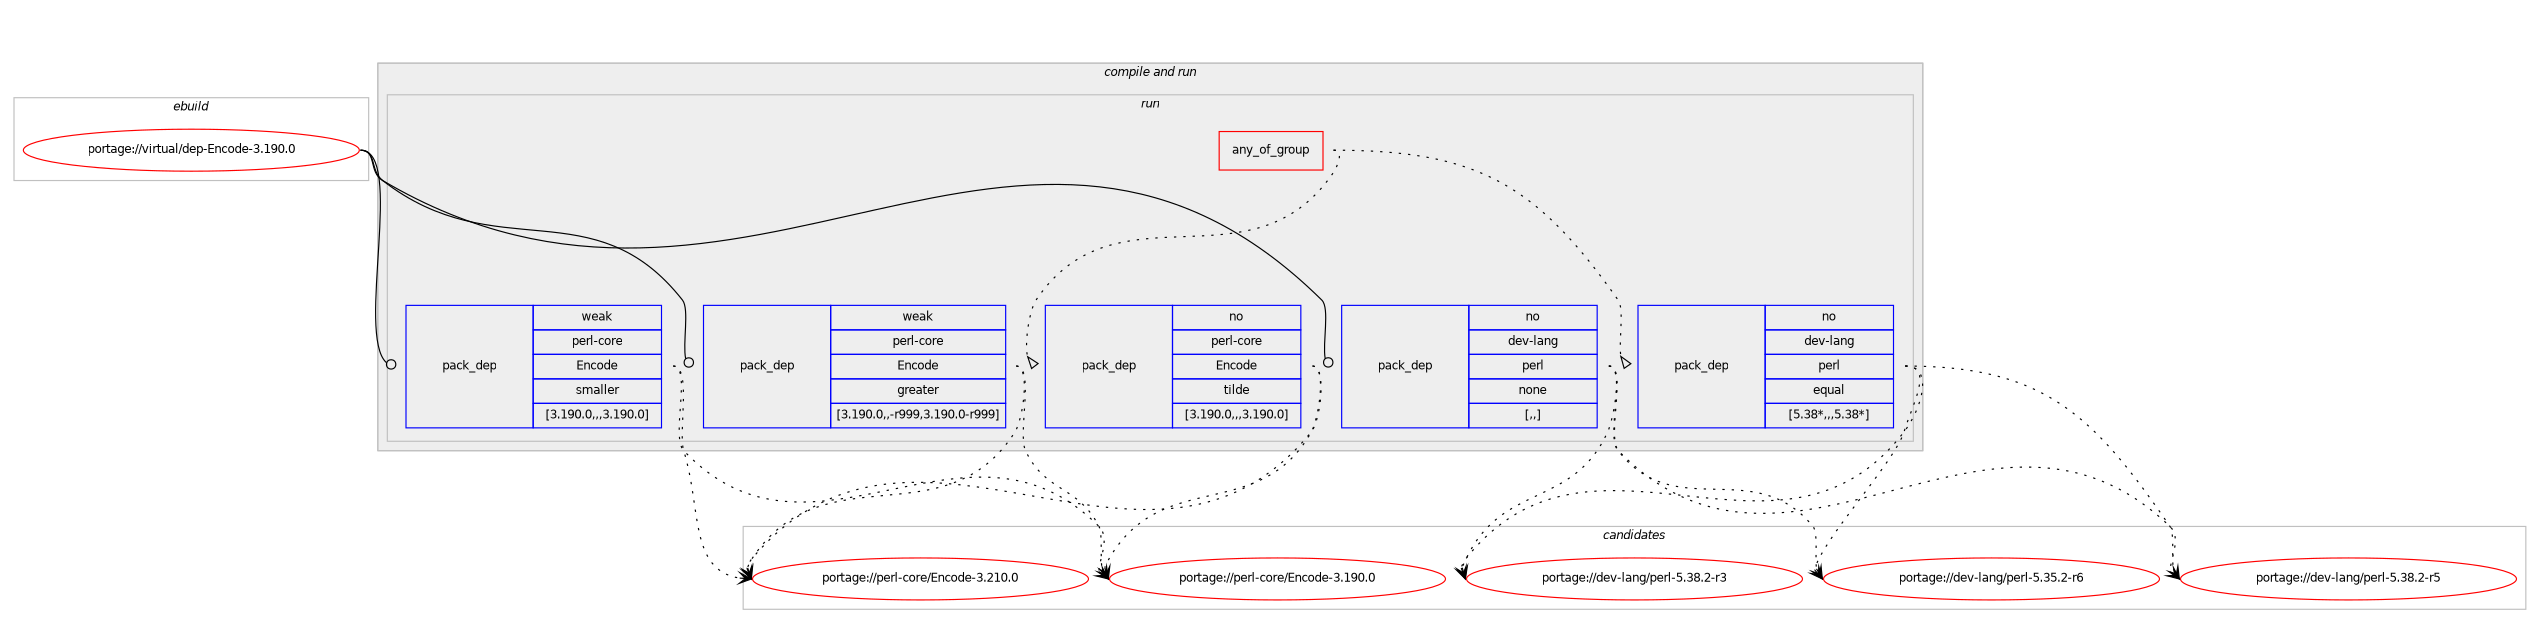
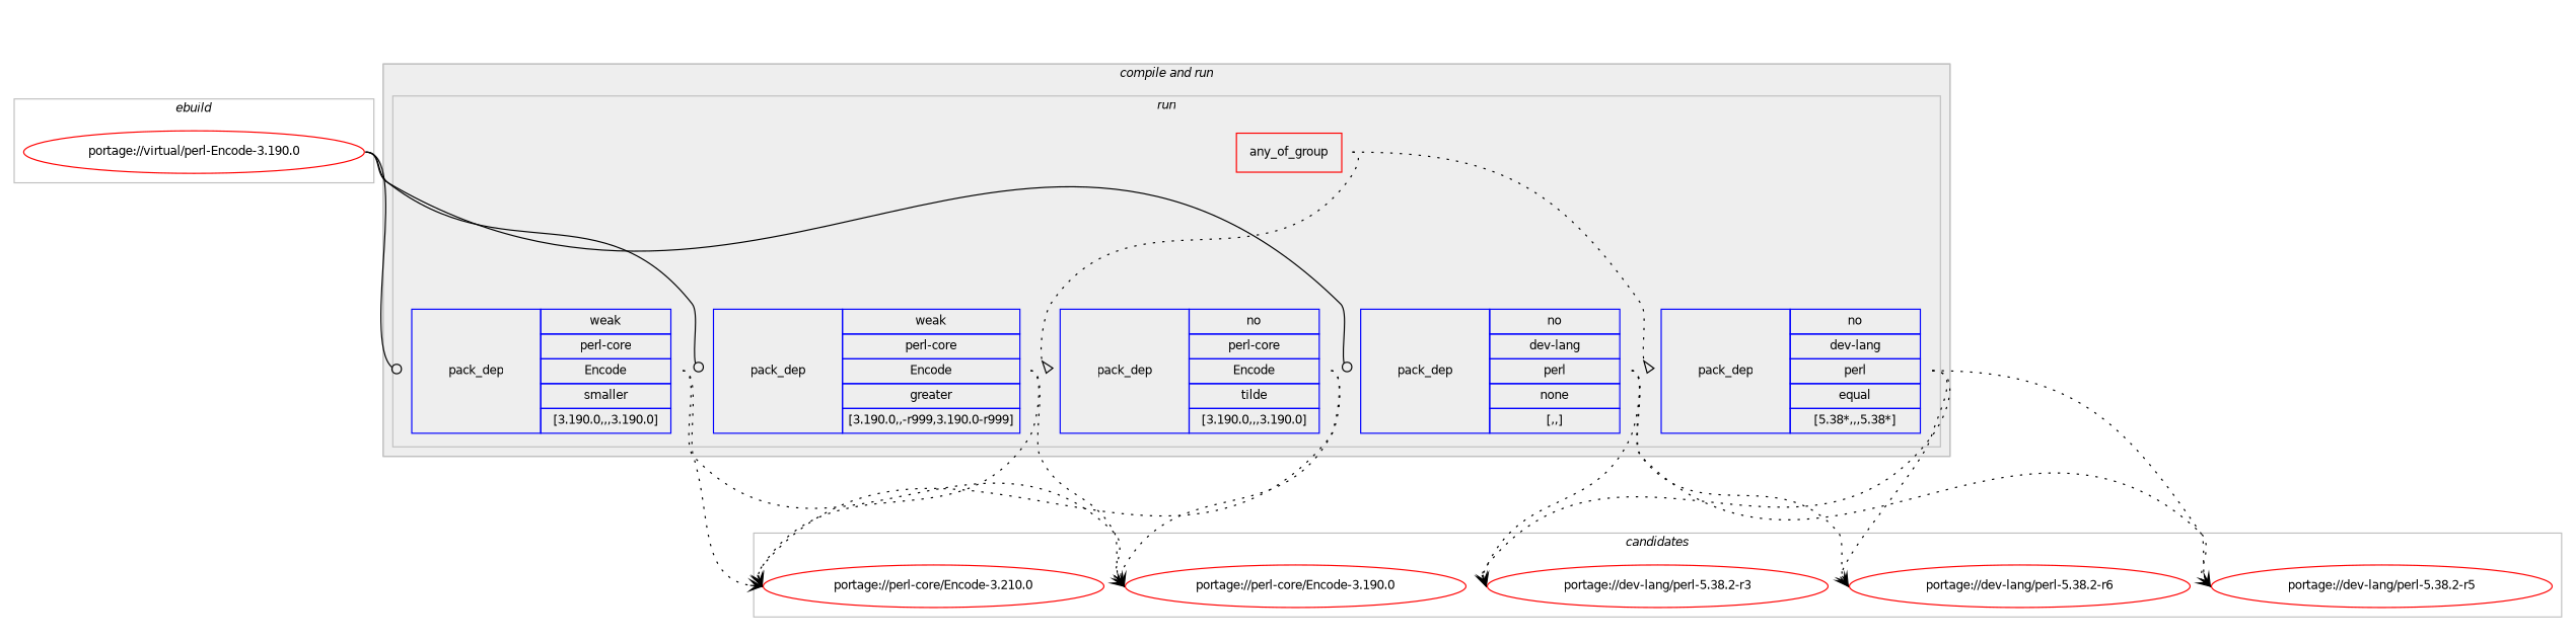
  digraph {
    compound=true
    concentrate=true
    fontname=Helvetica
    fontsize=10
    newrank=true
    rankdir=TB
    ranksep=1.5
    node [color=red fontname=Helvetica fontsize=10]
    edge [arrowhead=vee headport=w style=dotted tailport=e weight=100]
-   n1 [label="portage://virtual/dep-Encode-3.190.0" width=4]
+   n1 [label="portage://virtual/perl-Encode-3.190.0" width=4]
    n2 [color=blue label=<<TABLE BORDER="0" CELLBORDER="1" CELLSPACING="0" CELLPADDING="4" WIDTH="220"><TR><TD ROWSPAN="6" CELLPADDING="30">pack_dep</TD></TR><TR><TD WIDTH="110">no</TD></TR><TR><TD>dev-lang</TD></TR><TR><TD>perl</TD></TR><TR><TD>equal</TD></TR><TR><TD>[5.38*,,,5.38*]</TD></TR></TABLE>> shape=none]
    n3 [color=blue label=<<TABLE BORDER="0" CELLBORDER="1" CELLSPACING="0" CELLPADDING="4" WIDTH="220"><TR><TD ROWSPAN="6" CELLPADDING="30">pack_dep</TD></TR><TR><TD WIDTH="110">no</TD></TR><TR><TD>perl-core</TD></TR><TR><TD>Encode</TD></TR><TR><TD>tilde</TD></TR><TR><TD>[3.190.0,,,3.190.0]</TD></TR></TABLE>> shape=none]
    n4 [label=<<TABLE BORDER="0" CELLBORDER="1" CELLSPACING="0" CELLPADDING="4"><TR><TD CELLPADDING="10">any_of_group</TD></TR></TABLE>> shape=none]
    n5 [color=blue label=<<TABLE BORDER="0" CELLBORDER="1" CELLSPACING="0" CELLPADDING="4" WIDTH="220"><TR><TD ROWSPAN="6" CELLPADDING="30">pack_dep</TD></TR><TR><TD WIDTH="110">no</TD></TR><TR><TD>dev-lang</TD></TR><TR><TD>perl</TD></TR><TR><TD>none</TD></TR><TR><TD>[,,]</TD></TR></TABLE>> shape=none]
    n6 [color=blue label=<<TABLE BORDER="0" CELLBORDER="1" CELLSPACING="0" CELLPADDING="4" WIDTH="220"><TR><TD ROWSPAN="6" CELLPADDING="30">pack_dep</TD></TR><TR><TD WIDTH="110">weak</TD></TR><TR><TD>perl-core</TD></TR><TR><TD>Encode</TD></TR><TR><TD>greater</TD></TR><TR><TD>[3.190.0,,-r999,3.190.0-r999]</TD></TR></TABLE>> shape=none]
    n7 [color=blue label=<<TABLE BORDER="0" CELLBORDER="1" CELLSPACING="0" CELLPADDING="4" WIDTH="220"><TR><TD ROWSPAN="6" CELLPADDING="30">pack_dep</TD></TR><TR><TD WIDTH="110">weak</TD></TR><TR><TD>perl-core</TD></TR><TR><TD>Encode</TD></TR><TR><TD>smaller</TD></TR><TR><TD>[3.190.0,,,3.190.0]</TD></TR></TABLE>> shape=none]
    n8 [label="portage://dev-lang/perl-5.38.2-r3" width=4]
    n9 [label="portage://dev-lang/perl-5.38.2-r5" width=4]
-   n10 [label="portage://dev-lang/perl-5.35.2-r6" width=4]
+   n10 [label="portage://dev-lang/perl-5.38.2-r6" width=4]
    n11 [label="portage://perl-core/Encode-3.190.0" width=4]
    n12 [label="portage://perl-core/Encode-3.210.0" width=4]
    subgraph cluster_1 {
      color=gray
      label=<<i>ebuild</i>>
      rank=same
      n1
    }
    subgraph cluster_2 {
      color=gray
      label=<<i>dependencies</i>>
      subgraph cluster_3 {
        color=gray
        fillcolor="#eeeeee"
        label=<<i>compile</i>>
        style=filled
      }
      subgraph cluster_4 {
        color=gray
        fillcolor="#eeeeee"
        label=<<i>compile and run</i>>
        style=filled
      }
      subgraph cluster_5 {
        color=gray
        fillcolor="#eeeeee"
        label=<<i>run</i>>
        style=filled
        subgraph sub_6 {
          color=gray
          fillcolor="#eeeeee"
          label=<<i>run</i>>
          style=filled
          n4
          subgraph sub_7 {
            color=gray
            fillcolor="#eeeeee"
            label=<<i>run</i>>
            style=filled
            n2
          }
          subgraph sub_8 {
            color=gray
            fillcolor="#eeeeee"
            label=<<i>run</i>>
            style=filled
            n3
          }
        }
        subgraph sub_9 {
          color=gray
          fillcolor="#eeeeee"
          label=<<i>run</i>>
          style=filled
          n5
        }
        subgraph sub_10 {
          color=gray
          fillcolor="#eeeeee"
          label=<<i>run</i>>
          style=filled
          n6
        }
        subgraph sub_11 {
          color=gray
          fillcolor="#eeeeee"
          label=<<i>run</i>>
          style=filled
          n7
        }
      }
    }
    subgraph cluster_12 {
      color=gray
      label=<<i>candidates</i>>
      rank=same
      subgraph sub_13 {
        color=black
        label=<<i>candidates</i>>
        nodesep=1
        rank=same
        n8
        n9
        n10
      }
      subgraph sub_14 {
        color=black
        label=<<i>candidates</i>>
        nodesep=1
        rank=same
        n11
        n12
      }
      subgraph sub_15 {
        color=black
        label=<<i>candidates</i>>
        nodesep=1
        rank=same
        n8
        n9
        n10
      }
      subgraph sub_16 {
        color=black
        label=<<i>candidates</i>>
        nodesep=1
        rank=same
        n11
        n12
      }
      subgraph sub_17 {
        color=black
        label=<<i>candidates</i>>
        nodesep=1
        rank=same
        n11
        n12
      }
    }
    n1 -> n5 [arrowhead=odot style=solid weight=20]
    n1 -> n6 [arrowhead=odot style=solid weight=20]
    n1 -> n7 [arrowhead=odot style=solid weight=20]
    n2 -> n8
    n2 -> n9
    n2 -> n10
    n3 -> n11
    n3 -> n12
    n4 -> n2 [arrowhead=oinv weight=20]
    n4 -> n3 [arrowhead=oinv weight=20]
    n5 -> n8
    n5 -> n9
    n5 -> n10
    n6 -> n11
    n6 -> n12
    n7 -> n11
    n7 -> n12
  }
